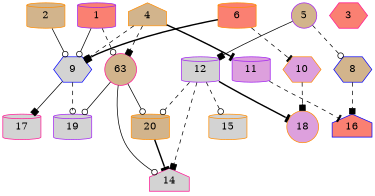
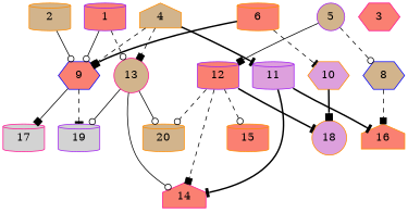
  digraph {
    node [alpha=0.16 color=darkorange fillcolor=tan shape=cylinder style=filled]
    edge [arrowhead=odot style=dashed]
    1 [color=purple expect_size=41199616 fillcolor=salmon]
-   9 [alpha=0.19 color=blue expect_size=41083904 fillcolor=lightgrey shape=hexagon]
-   13 [alpha=0.01 color=deeppink expect_size=9695232 shape=circle label=63]
+   9 [alpha=0.19 color=blue expect_size=41083904 fillcolor=salmon shape=hexagon]
+   13 [alpha=0.01 color=deeppink expect_size=9695232 shape=circle]
    17 [alpha=0.15 color=deeppink expect_size=26820608 fillcolor=lightgrey]
    19 [alpha=0.14 color=purple expect_size=50848768 fillcolor=lightgrey]
-   14 [alpha=0.08 color=deeppink expect_size=36851712 fillcolor=lightgrey shape=house]
+   14 [alpha=0.08 color=deeppink expect_size=36851712 fillcolor=salmon shape=house]
    20 [alpha=0.09 expect_size=47340544]
    2 [alpha=0.13 expect_size=26909696]
    3 [alpha=0.12 color=deeppink expect_size=18690048 fillcolor=salmon shape=hexagon]
    4 [alpha=0.03 expect_size=29410304 shape=house]
    11 [alpha=0.09 color=purple expect_size=34625536 fillcolor=plum]
-   16 [alpha=0.04 color=blue expect_size=48486400 fillcolor=salmon shape=house]
+   16 [alpha=0.04 expect_size=48486400 fillcolor=salmon shape=house]
    5 [alpha=0.02 color=purple expect_size=37660672 shape=circle]
    8 [alpha=0.19 color=blue expect_size=12667904 shape=hexagon]
-   12 [alpha=0.02 color=purple expect_size=25929728 fillcolor=lightgrey]
+   12 [alpha=0.02 color=purple expect_size=25929728 fillcolor=salmon]
    18 [alpha=0.07 expect_size=5606400 fillcolor=plum shape=circle]
-   15 [expect_size=44485632 fillcolor=lightgrey]
+   15 [expect_size=44485632 fillcolor=salmon]
    6 [alpha=0.11 expect_size=47529984 fillcolor=salmon]
    10 [alpha=0.05 expect_size=38710272 fillcolor=plum shape=hexagon]
    1 -> 9 [style=solid]
    1 -> 13
    9 -> 17 [arrowhead=box style=solid]
-   9 -> 19
+   9 -> 19 [arrowhead=tee]
    13 -> 19 [style=solid]
    13 -> 14 [style=solid]
    13 -> 20 [style=solid]
    2 -> 9 [style=solid]
    4 -> 9
    4 -> 13 [arrowhead=box]
    4 -> 11 [arrowhead=tee style=bold]
-   20 -> 14 [arrowhead=tee style=bold]
-   11 -> 16 [arrowhead=tee]
+   11 -> 14 [arrowhead=tee style=bold]
+   11 -> 16 [arrowhead=tee style=bold]
    5 -> 8
    5 -> 12 [arrowhead=box style=solid]
    8 -> 16 [arrowhead=box]
    12 -> 14 [arrowhead=box]
    12 -> 20
    12 -> 18 [arrowhead=tee style=bold]
    12 -> 15
    6 -> 9 [arrowhead=box style=bold]
    6 -> 10 [arrowhead=tee]
-   10 -> 18 [arrowhead=box]
+   10 -> 18 [arrowhead=box style=bold]
  }
